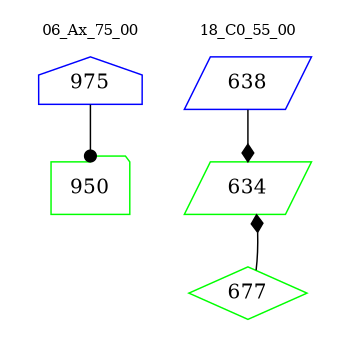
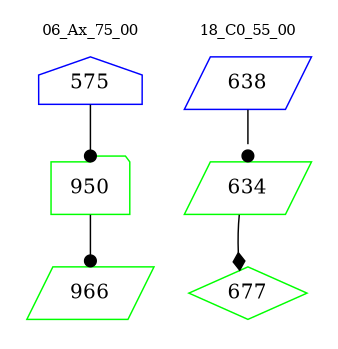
  digraph {
    node [color=green shape=parallelogram]
    edge [arrowhead=dot color=black]
-   n1 [color=blue label=975 shape=house]
+   n1 [color=blue label=575 shape=house]
    n2 [label=950 shape=folder]
+   n3 [label=966]
    n4 [color=blue label=638]
    n5 [label=634]
    n6 [label=677 shape=diamond]
    subgraph cluster_1 {
      color=white
      fontsize=10
      label="06_Ax_75_00"
      n1
      n2
+     n3
    }
    subgraph cluster_2 {
      color=white
      fontsize=10
      label="18_C0_55_00"
      n4
      n5
      n6
    }
    n1 -> n2
-   n4 -> n5 [arrowhead=diamond]
-   n6 -> n5 [arrowhead=diamond]
+   n2 -> n3
+   n4 -> n5
+   n5 -> n6 [arrowhead=diamond]
  }
